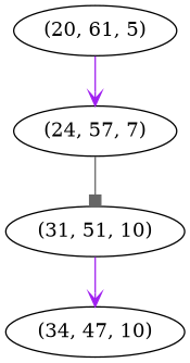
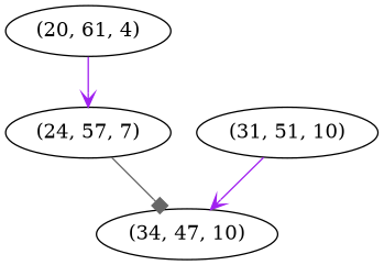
  digraph {
    edge [arrowhead=vee color=purple]
-   "(20, 61, 5)"
+   "(20, 61, 5)" [label="(20, 61, 4)"]
    "(24, 57, 7)"
    "(31, 51, 10)"
    n4 [label="(34, 47, 10)"]
    "(20, 61, 5)" -> "(24, 57, 7)"
-   "(24, 57, 7)" -> "(31, 51, 10)" [arrowhead=box color=gray40]
+   "(24, 57, 7)" -> n4 [arrowhead=box color=gray40]
    "(31, 51, 10)" -> n4
  }
